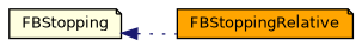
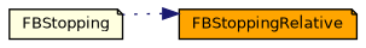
  digraph {
    rankdir=LR
    node [color=black fontname=Helvetica fontsize=10 shape=note style=filled]
    n1 [fillcolor=lightyellow fontcolor=black height=0.2 label=FBStopping width=0.4]
    n2 [fillcolor=orange height=0.2 label=FBStoppingRelative width=0.4]
-   n1 -> n2 [color=midnightblue dir=back fontname=Helvetica fontsize=10 labelfontname=Helvetica labelfontsize=10 style=dotted]
+   n2 -> n1 [color=midnightblue dir=back fontname=Helvetica fontsize=10 labelfontname=Helvetica labelfontsize=10 style=dotted]
  }
